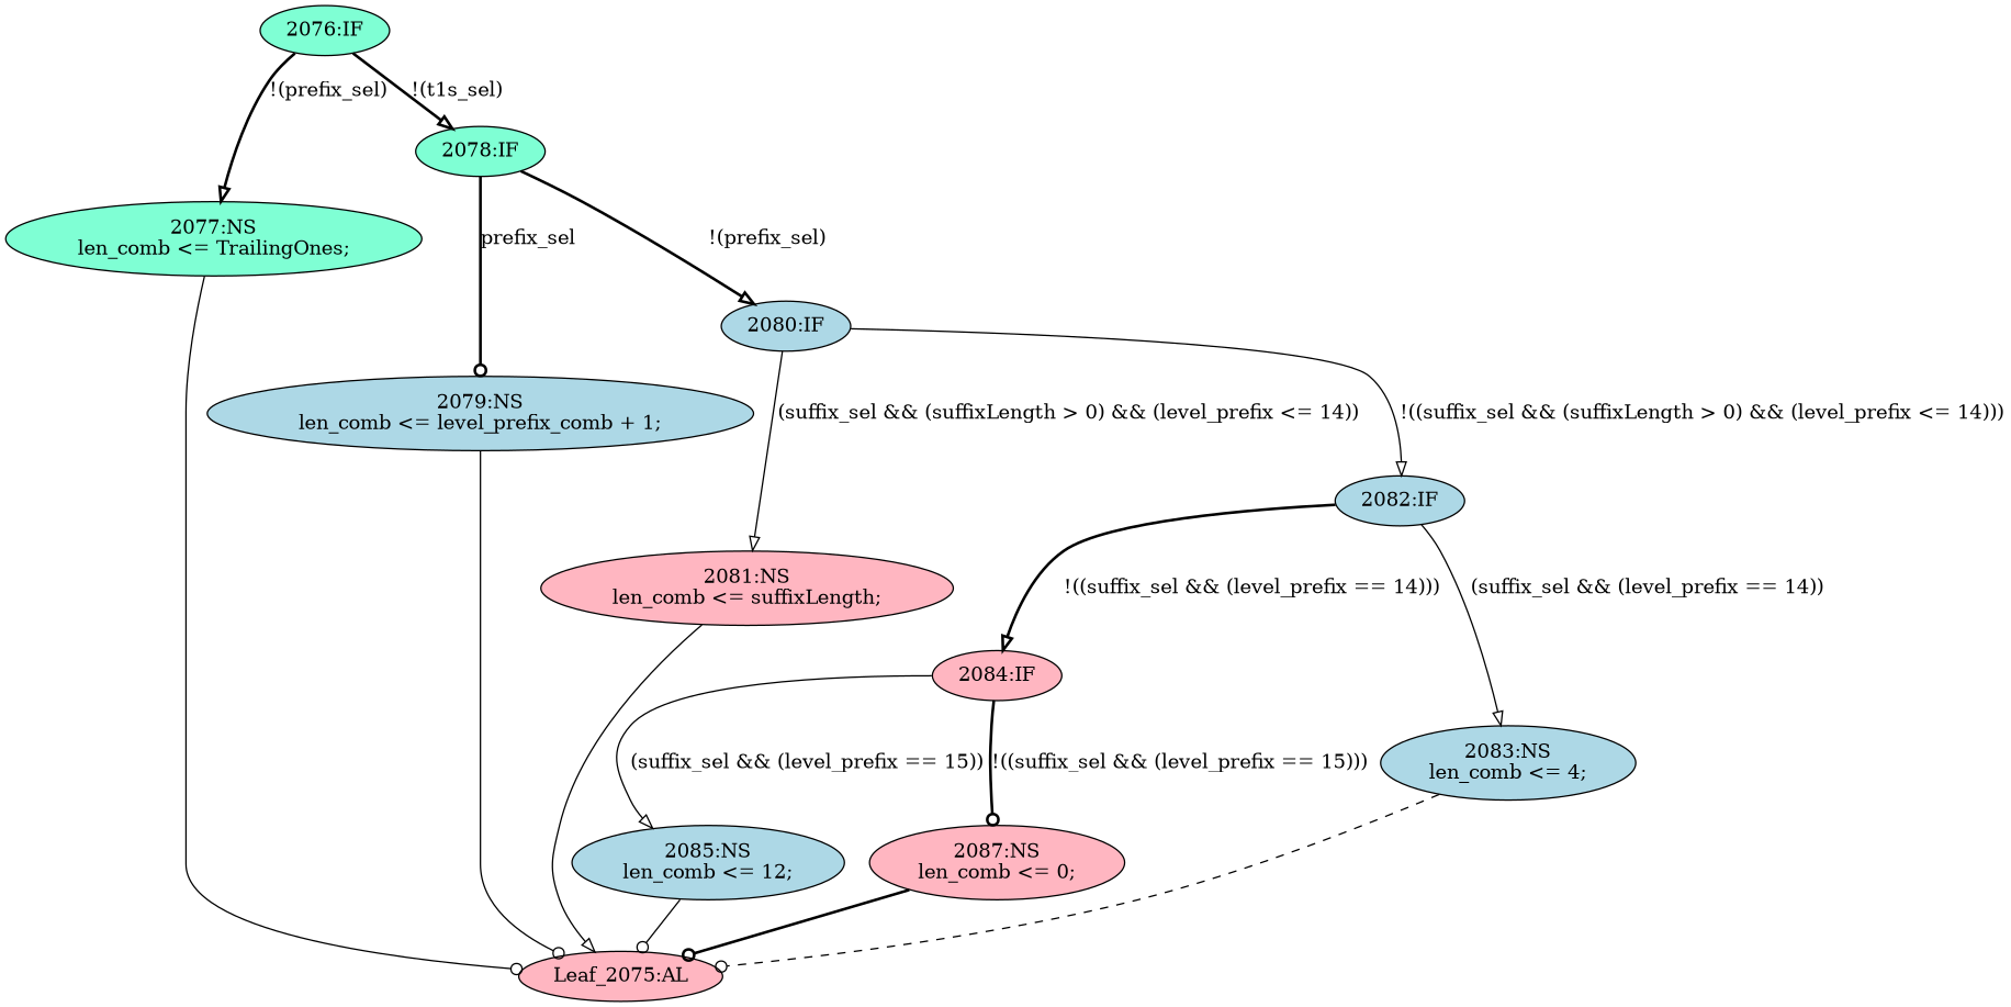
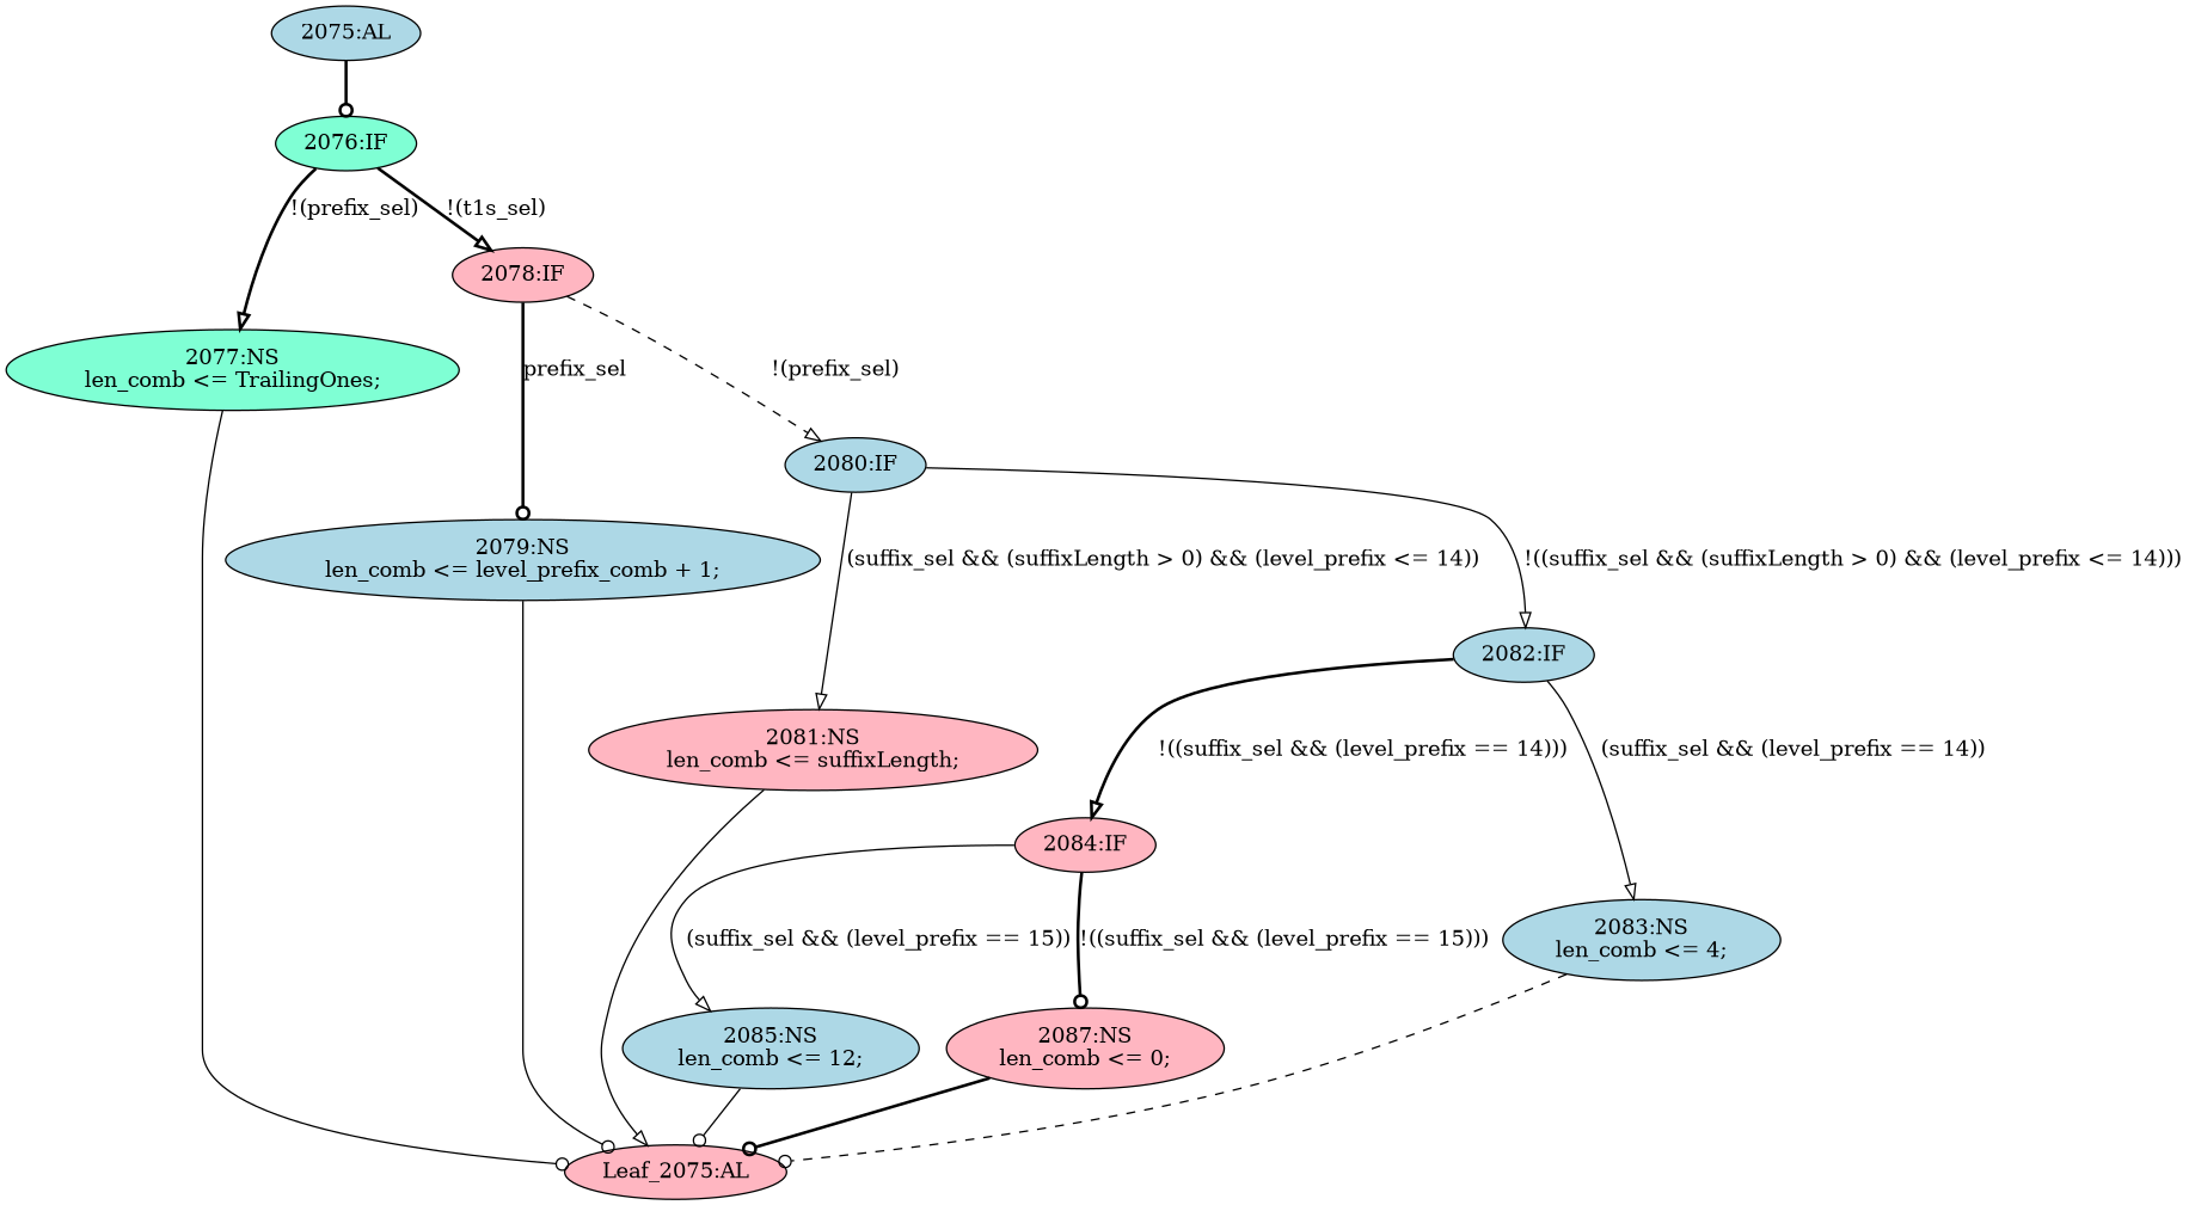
  strict digraph {
    node [fillcolor=lightblue statements="[]" style=filled typ=NonblockingSubstitution]
    edge [arrowhead=onormal cond="[]" lineno=None style=solid]
    n1 [ast="<pyverilog.vparser.ast.NonblockingSubstitution object at 0x7f204c6e0fd0>" fillcolor=aquamarine label="2077:NS\nlen_comb <= TrailingOnes;" statements="[<pyverilog.vparser.ast.NonblockingSubstitution object at 0x7f204c6e0fd0>]"]
    n2 [def_var="['len_comb']" fillcolor=lightpink label="Leaf_2075:AL" statements="" typ=""]
    n3 [ast="<pyverilog.vparser.ast.NonblockingSubstitution object at 0x7f204c6e0050>" label="2079:NS\nlen_comb <= level_prefix_comb + 1;" statements="[<pyverilog.vparser.ast.NonblockingSubstitution object at 0x7f204c6e0050>]"]
    n4 [ast="<pyverilog.vparser.ast.NonblockingSubstitution object at 0x7f204c6e0650>" label="2085:NS\nlen_comb <= 12;" statements="[<pyverilog.vparser.ast.NonblockingSubstitution object at 0x7f204c6e0650>]"]
    n5 [ast="<pyverilog.vparser.ast.IfStatement object at 0x7f204c6e04d0>" fillcolor=lightpink label="2084:IF" typ=IfStatement]
    n6 [ast="<pyverilog.vparser.ast.NonblockingSubstitution object at 0x7f204c6e0510>" fillcolor=lightpink label="2087:NS\nlen_comb <= 0;" statements="[<pyverilog.vparser.ast.NonblockingSubstitution object at 0x7f204c6e0510>]"]
    n7 [ast="<pyverilog.vparser.ast.IfStatement object at 0x7f204c6e03d0>" fillcolor=aquamarine label="2076:IF" typ=IfStatement]
-   n8 [ast="<pyverilog.vparser.ast.IfStatement object at 0x7f204c6e0410>" fillcolor=aquamarine label="2078:IF" typ=IfStatement]
+   n8 [ast="<pyverilog.vparser.ast.IfStatement object at 0x7f204c6e0410>" fillcolor=lightpink label="2078:IF" typ=IfStatement]
    n9 [ast="<pyverilog.vparser.ast.IfStatement object at 0x7f204c6e0450>" label="2080:IF" typ=IfStatement]
    n10 [ast="<pyverilog.vparser.ast.NonblockingSubstitution object at 0x7f204c6e0bd0>" fillcolor=lightpink label="2081:NS\nlen_comb <= suffixLength;" statements="[<pyverilog.vparser.ast.NonblockingSubstitution object at 0x7f204c6e0bd0>]"]
    n11 [ast="<pyverilog.vparser.ast.IfStatement object at 0x7f204c6e0490>" label="2082:IF" typ=IfStatement]
    n12 [ast="<pyverilog.vparser.ast.NonblockingSubstitution object at 0x7f204c6e0910>" label="2083:NS\nlen_comb <= 4;" statements="[<pyverilog.vparser.ast.NonblockingSubstitution object at 0x7f204c6e0910>]"]
+   n13 [ast="<pyverilog.vparser.ast.Always object at 0x7f204c6e0310>" clk_sens=False label="2075:AL" sens="['suffixLength', 'level_prefix_comb', 'TrailingOnes']" typ=Always use_var="['suffix_sel', 'prefix_sel', 't1s_sel', 'level_prefix_comb', 'suffixLength', 'level_prefix', 'TrailingOnes']"]
    n1 -> n2 [arrowhead=odot]
    n3 -> n2 [arrowhead=odot]
    n4 -> n2 [arrowhead=odot]
    n5 -> n4 [cond="['suffix_sel', 'level_prefix']" label="(suffix_sel && (level_prefix == 15))" lineno=2084]
    n5 -> n6 [arrowhead=odot cond="['suffix_sel', 'level_prefix']" label="!((suffix_sel && (level_prefix == 15)))" lineno=2084 style=bold]
    n6 -> n2 [arrowhead=odot style=bold]
    n7 -> n1 [cond="['t1s_sel']" label="!(prefix_sel)" lineno=2076 style=bold]
    n7 -> n8 [cond="['t1s_sel']" label="!(t1s_sel)" lineno=2076 style=bold]
    n8 -> n3 [arrowhead=odot cond="['prefix_sel']" label=prefix_sel lineno=2078 style=bold]
-   n8 -> n9 [cond="['prefix_sel']" label="!(prefix_sel)" lineno=2078 style=bold]
+   n8 -> n9 [cond="['prefix_sel']" label="!(prefix_sel)" lineno=2078 style=dashed]
    n9 -> n10 [cond="['suffix_sel', 'suffixLength', 'level_prefix']" label="(suffix_sel && (suffixLength > 0) && (level_prefix <= 14))" lineno=2080]
    n9 -> n11 [cond="['suffix_sel', 'suffixLength', 'level_prefix']" label="!((suffix_sel && (suffixLength > 0) && (level_prefix <= 14)))" lineno=2080]
    n10 -> n2
    n11 -> n5 [cond="['suffix_sel', 'level_prefix']" label="!((suffix_sel && (level_prefix == 14)))" lineno=2082 style=bold]
    n11 -> n12 [cond="['suffix_sel', 'level_prefix']" label="(suffix_sel && (level_prefix == 14))" lineno=2082]
    n12 -> n2 [arrowhead=odot style=dashed]
+   n13 -> n7 [arrowhead=odot style=bold]
  }
